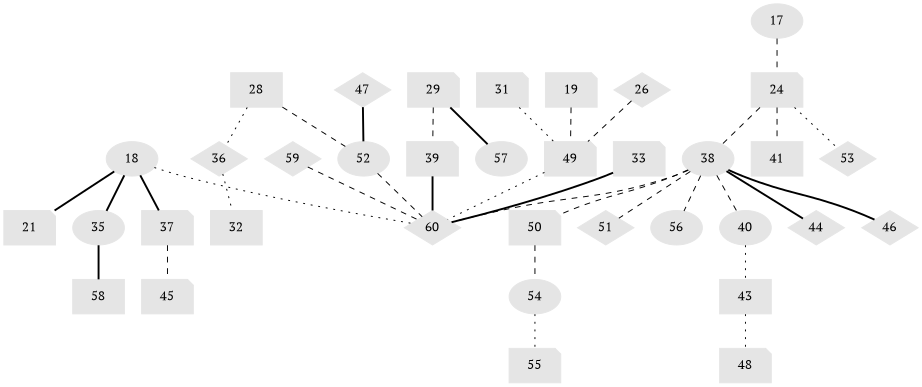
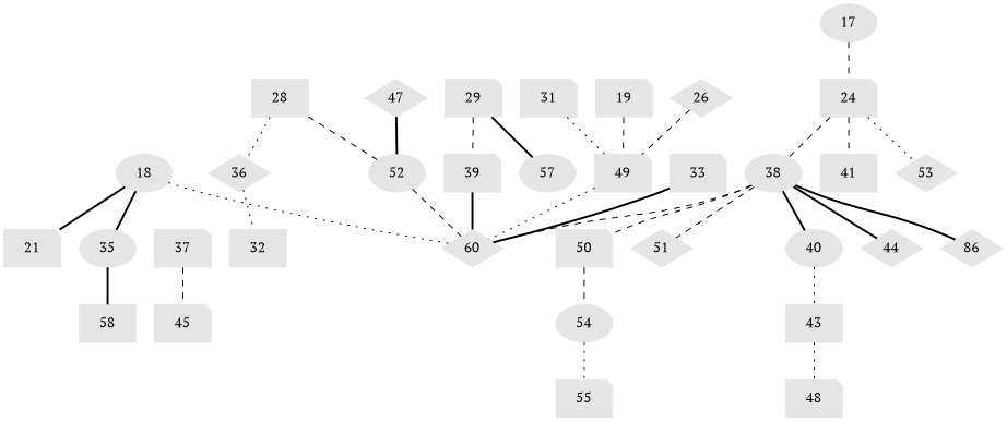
  graph {
    fontname="PT Serif"
    node [color=gray90 fontname="PT Serif" shape=note style=filled]
    edge [fontname="PT Serif" style=dashed]
    24 [super="+9"]
    38 [shape=ellipse super="+23+17+30+27+34+32"]
    41 [shape=box]
    53 [shape=diamond]
    n5 [label=17 shape=ellipse]
    18 [shape=ellipse super="+10"]
    21
    35 [shape=ellipse]
    37
    60 [shape=diamond super="+3+16"]
    58 [shape=box]
    45
    49 [super="+13"]
    19
    40 [shape=ellipse]
    44 [shape=diamond]
-   46 [shape=diamond]
+   46 [shape=diamond label=86]
    50
    51 [shape=diamond]
-   56 [shape=ellipse]
    26 [shape=diamond]
    28 [shape=box]
    36 [shape=diamond]
    52 [shape=ellipse super="+11+15"]
    n25 [label=32 shape=box]
    57 [shape=ellipse]
    29
    39
    31
    33
    43 [shape=box]
    54 [shape=ellipse]
    48
    47 [shape=diamond]
    55
-   59 [shape=diamond]
    24 -- 38
    24 -- 41
    24 -- 53 [style=dotted]
    38 -- 60
-   38 -- 40
+   38 -- 40 [style=bold]
    38 -- 44 [style=bold]
    38 -- 46 [style=bold]
    38 -- 50
    38 -- 51
-   38 -- 56
    n5 -- 24
    18 -- 21 [style=bold]
    18 -- 35 [style=bold]
-   18 -- 37 [style=bold]
    18 -- 60 [style=dotted]
    35 -- 58 [style=bold]
    37 -- 45
    49 -- 60 [style=dotted]
    19 -- 49
    40 -- 43 [style=dotted]
    50 -- 54
    26 -- 49
    28 -- 36 [style=dotted]
    28 -- 52
    36 -- n25 [style=dotted]
    52 -- 60
    29 -- 57 [style=bold]
    29 -- 39
    39 -- 60 [style=bold]
    31 -- 49 [style=dotted]
    33 -- 60 [style=bold]
    43 -- 48 [style=dotted]
    54 -- 55 [style=dotted]
    47 -- 52 [style=bold]
-   59 -- 60
  }
